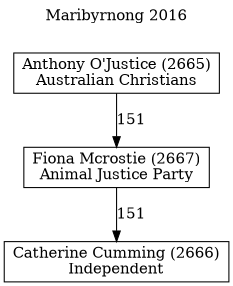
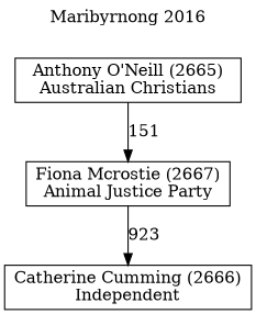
  digraph {
    label="Maribyrnong 2016"
    labelloc=t
    mclimit=10
    node [shape=box]
    n1 [label="Fiona Mcrostie (2667)\nAnimal Justice Party"]
    n2 [label="Catherine Cumming (2666)\nIndependent"]
-   n3 [label="Anthony O'Justice (2665)\nAustralian Christians"]
-   n1 -> n2 [label=151]
+   n3 [label="Anthony O'Neill (2665)\nAustralian Christians"]
+   n1 -> n2 [label=923]
    n3 -> n1 [label=151]
  }
